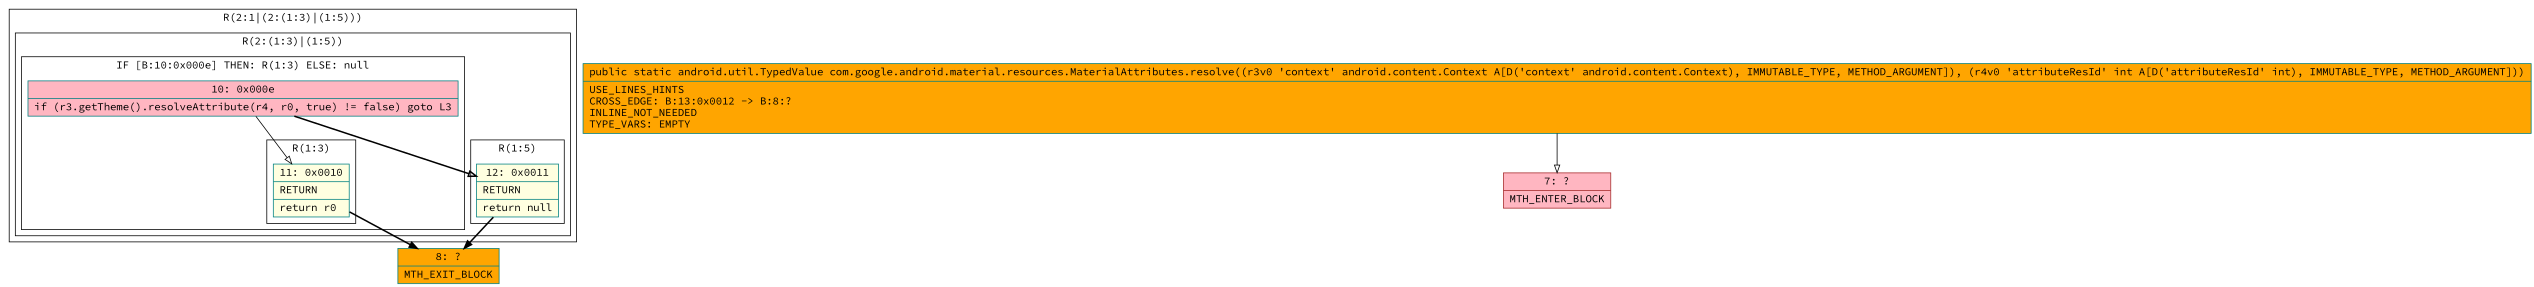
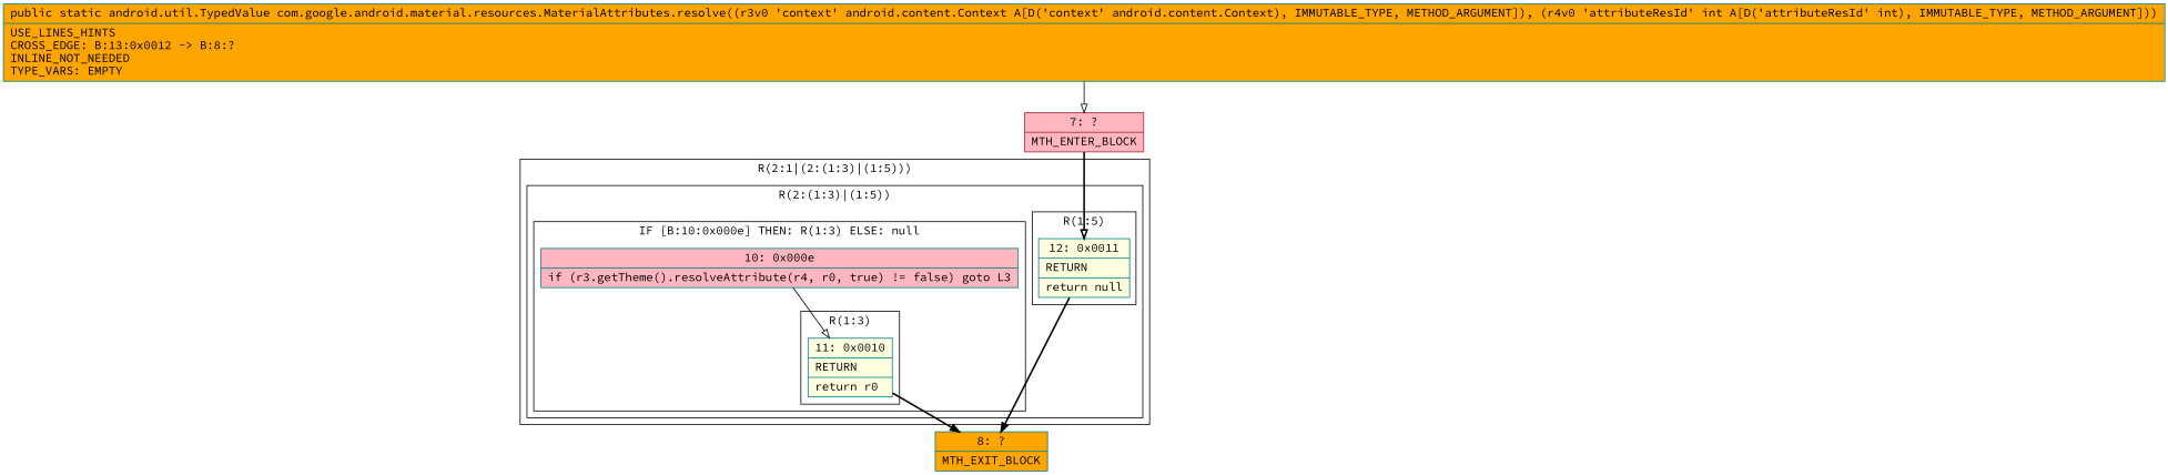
  digraph {
    fontname="Source Code Pro"
    node [color=teal fillcolor=lightyellow fontname="Source Code Pro" shape=record style=filled]
    edge [arrowhead=onormal fontname="Source Code Pro" style=bold]
    n1 [label="{11\:\ 0x0010|RETURN\l|return r0\l}"]
    n2 [fillcolor=lightpink label="{10\:\ 0x000e|if (r3.getTheme().resolveAttribute(r4, r0, true) != false) goto L3\l}"]
    n3 [label="{12\:\ 0x0011|RETURN\l|return null\l}"]
    n4 [fillcolor=orange label="{8\:\ ?|MTH_EXIT_BLOCK\l}"]
    n5 [color=brown fillcolor=lightpink label="{7\:\ ?|MTH_ENTER_BLOCK\l}"]
    n6 [fillcolor=orange label="{public static android.util.TypedValue com.google.android.material.resources.MaterialAttributes.resolve((r3v0 'context' android.content.Context A[D('context' android.content.Context), IMMUTABLE_TYPE, METHOD_ARGUMENT]), (r4v0 'attributeResId' int A[D('attributeResId' int), IMMUTABLE_TYPE, METHOD_ARGUMENT]))  | USE_LINES_HINTS\lCROSS_EDGE: B:13:0x0012 \-\> B:8:?\lINLINE_NOT_NEEDED\lTYPE_VARS: EMPTY\l}"]
    subgraph cluster_1 {
      label="R(2:1|(2:(1:3)|(1:5)))"
      subgraph cluster_2 {
        label="R(2:(1:3)|(1:5))"
        subgraph cluster_3 {
          label="IF [B:10:0x000e] THEN: R(1:3) ELSE: null"
          n2
          subgraph cluster_4 {
            label="R(1:3)"
            n1
          }
        }
        subgraph cluster_5 {
          label="R(1:5)"
          n3
        }
      }
    }
    n1 -> n4 [arrowhead=normal]
    n2 -> n1 [style=solid]
-   n2 -> n3
+   n5 -> n3
    n3 -> n4 [arrowhead=normal]
    n6 -> n5 [style=solid]
  }
